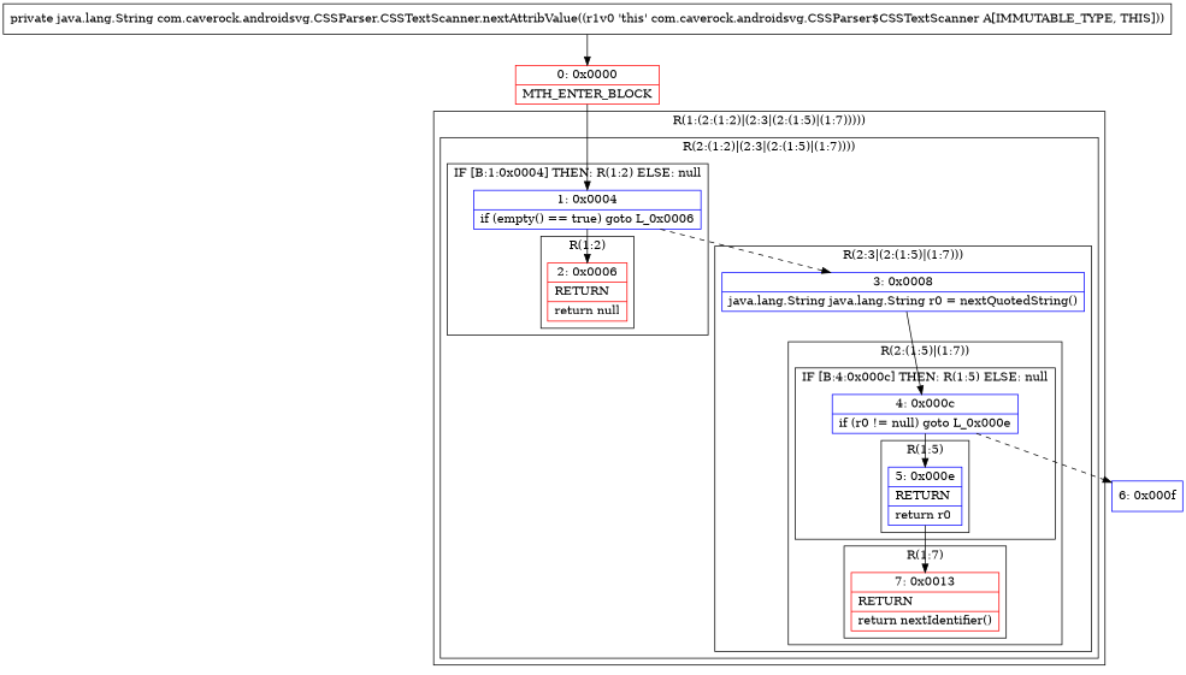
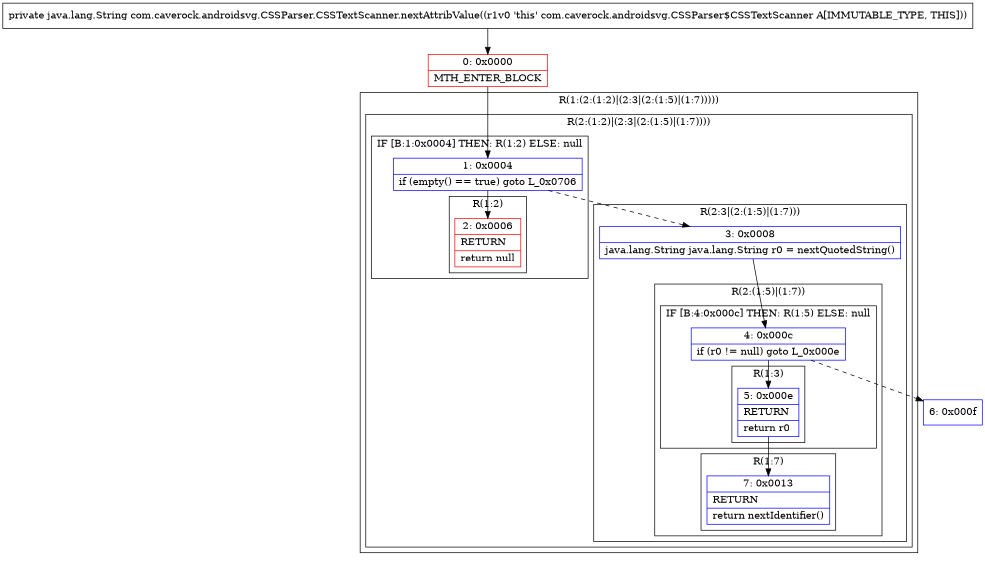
  digraph {
    node [color=blue shape=record]
    n1 [color=red label="{2\:\ 0x0006|RETURN\l|return null\l}"]
-   n2 [label="{1\:\ 0x0004|if (empty() == true) goto L_0x0006\l}"]
+   n2 [label="{1\:\ 0x0004|if (empty() == true) goto L_0x0706\l}"]
    n3 [label="{5\:\ 0x000e|RETURN\l|return r0\l}"]
    n4 [label="{4\:\ 0x000c|if (r0 != null) goto L_0x000e\l}"]
-   n5 [color=red label="{7\:\ 0x0013|RETURN\l|return nextIdentifier()\l}"]
+   n5 [label="{7\:\ 0x0013|RETURN\l|return nextIdentifier()\l}"]
    n6 [label="{3\:\ 0x0008|java.lang.String java.lang.String r0 = nextQuotedString()\l}"]
    n7 [label="{6\:\ 0x000f}"]
    n8 [color=red label="{0\:\ 0x0000|MTH_ENTER_BLOCK\l}"]
    n9 [label="{private java.lang.String com.caverock.androidsvg.CSSParser.CSSTextScanner.nextAttribValue((r1v0 'this' com.caverock.androidsvg.CSSParser$CSSTextScanner A[IMMUTABLE_TYPE, THIS])) }" color=""]
    subgraph cluster_1 {
      label="R(1:(2:(1:2)|(2:3|(2:(1:5)|(1:7)))))"
      subgraph cluster_2 {
        label="R(2:(1:2)|(2:3|(2:(1:5)|(1:7))))"
        subgraph cluster_3 {
          label="IF [B:1:0x0004] THEN: R(1:2) ELSE: null"
          n2
          subgraph cluster_4 {
            label="R(1:2)"
            n1
          }
        }
        subgraph cluster_5 {
          label="R(2:3|(2:(1:5)|(1:7)))"
          n6
          subgraph cluster_6 {
            label="R(2:(1:5)|(1:7))"
            subgraph cluster_7 {
              label="IF [B:4:0x000c] THEN: R(1:5) ELSE: null"
              n4
              subgraph cluster_8 {
-               label="R(1:5)"
+               label="R(1:3)"
                n3
              }
            }
            subgraph cluster_9 {
              label="R(1:7)"
              n5
            }
          }
        }
      }
    }
    n2 -> n1
    n2 -> n6 [style=dashed]
    n3 -> n5
    n4 -> n3
    n4 -> n7 [style=dashed]
    n6 -> n4
    n8 -> n2
    n9 -> n8
  }
